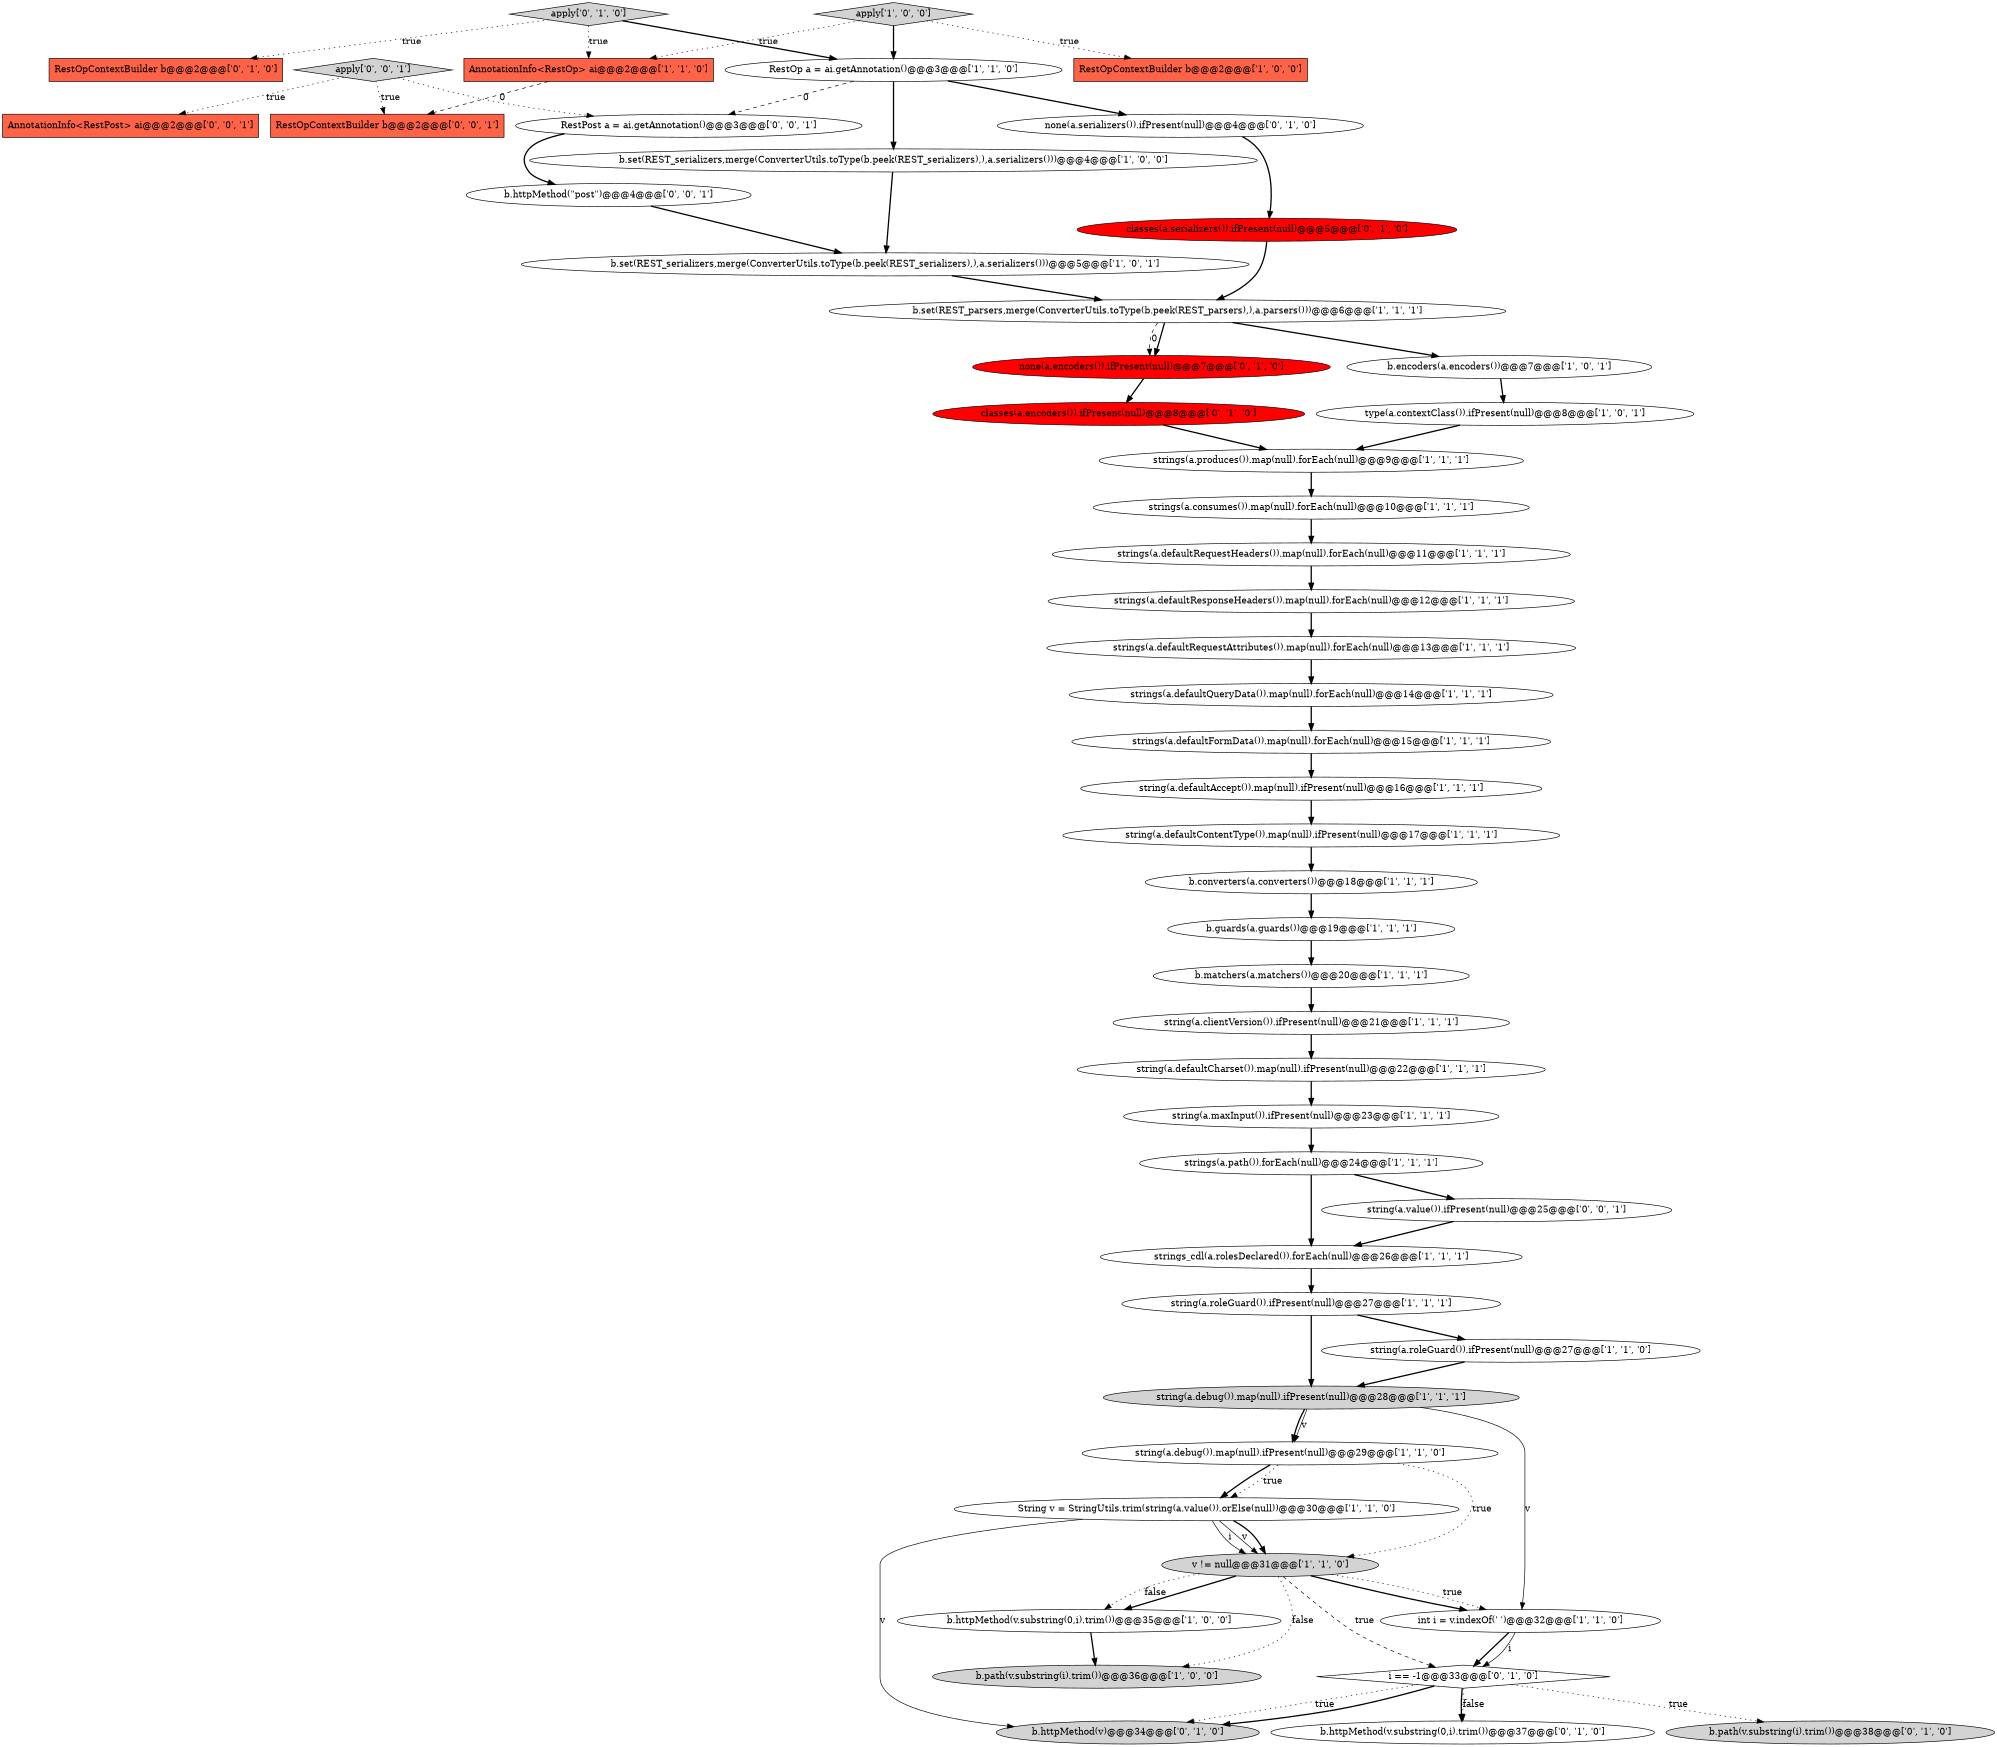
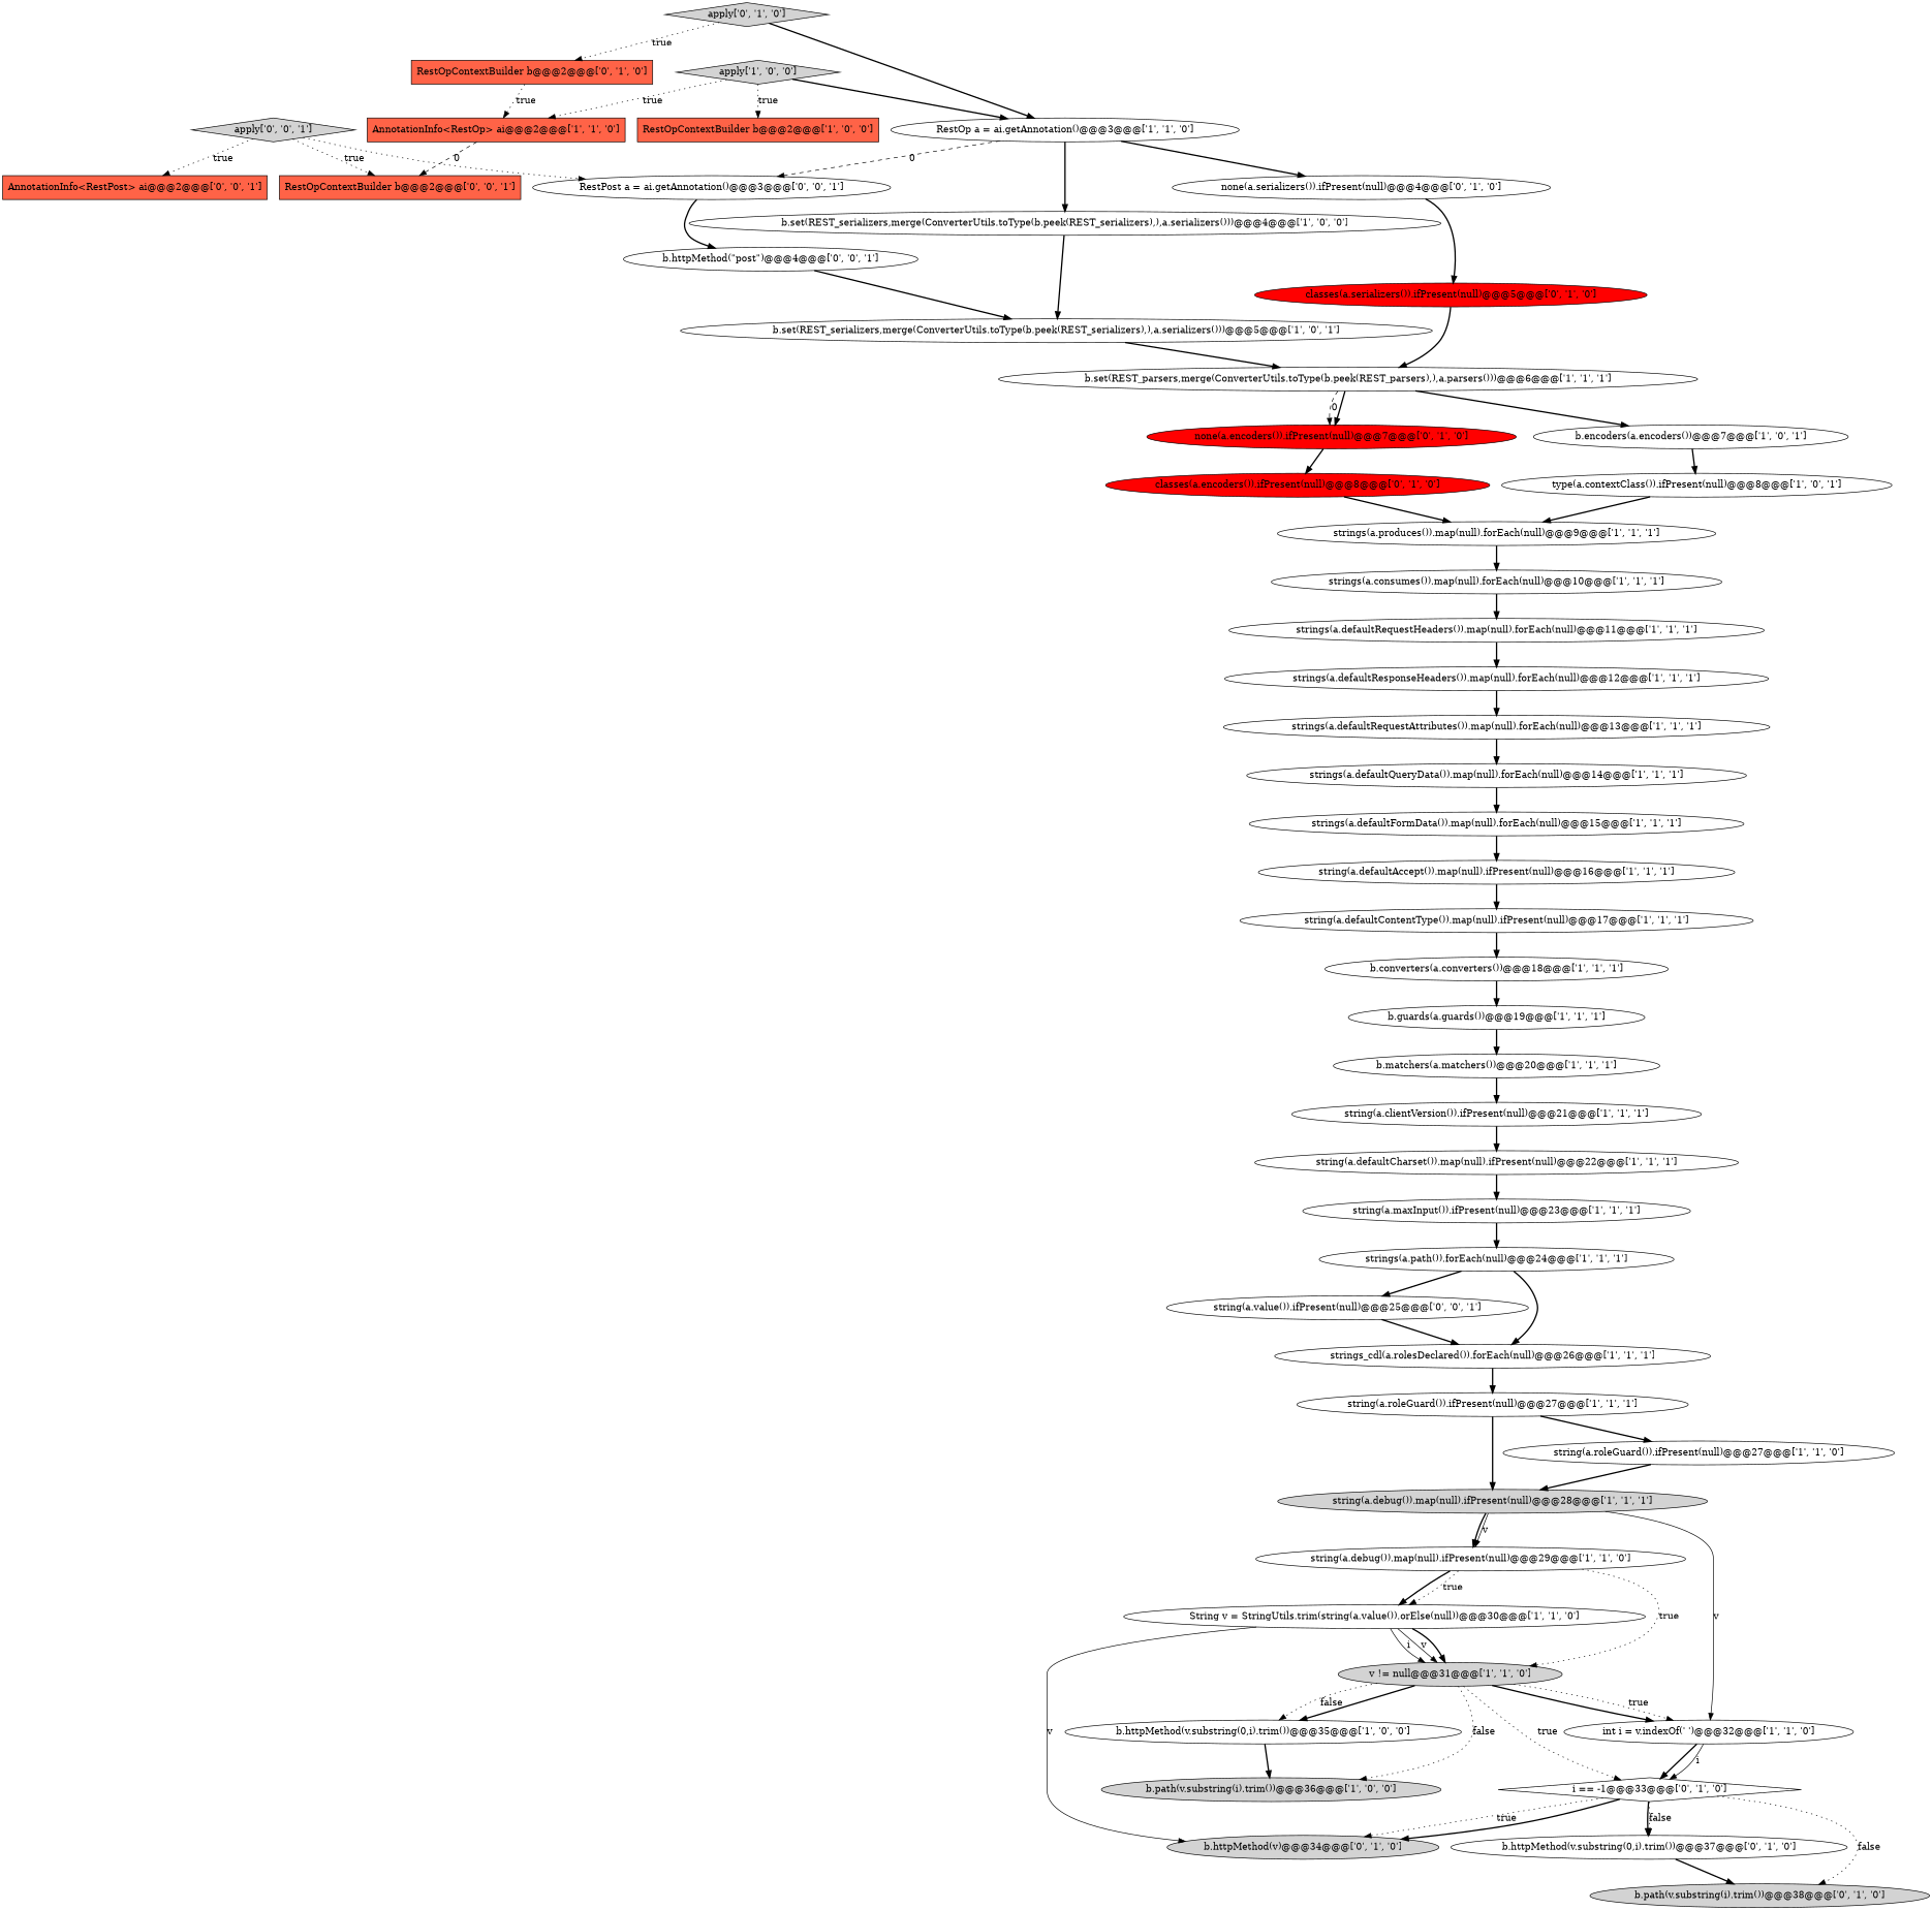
  digraph {
    node [fillcolor=white shape=ellipse style=filled]
    edge [style=bold]
    n1 [label="string(a.roleGuard()).ifPresent(null)@@@27@@@['1', '1', '1']"]
    n2 [fillcolor=lightgray label="string(a.debug()).map(null).ifPresent(null)@@@28@@@['1', '1', '1']"]
    n3 [label="string(a.roleGuard()).ifPresent(null)@@@27@@@['1', '1', '0']"]
    n4 [label="int i = v.indexOf(' ')@@@32@@@['1', '1', '0']"]
    n5 [label="string(a.debug()).map(null).ifPresent(null)@@@29@@@['1', '1', '0']"]
    n6 [label="strings(a.defaultRequestHeaders()).map(null).forEach(null)@@@11@@@['1', '1', '1']"]
    n7 [label="strings(a.defaultResponseHeaders()).map(null).forEach(null)@@@12@@@['1', '1', '1']"]
    n8 [label="strings(a.defaultRequestAttributes()).map(null).forEach(null)@@@13@@@['1', '1', '1']"]
    n9 [fillcolor=red label="classes(a.serializers()).ifPresent(null)@@@5@@@['0', '1', '0']"]
    n10 [label="b.set(REST_parsers,merge(ConverterUtils.toType(b.peek(REST_parsers),),a.parsers()))@@@6@@@['1', '1', '1']"]
    n11 [fillcolor=red label="none(a.encoders()).ifPresent(null)@@@7@@@['0', '1', '0']"]
    n12 [label="b.encoders(a.encoders())@@@7@@@['1', '0', '1']"]
    n13 [fillcolor=lightgray label="apply['0', '0', '1']" shape=diamond]
    n14 [fillcolor=tomato label="RestOpContextBuilder b@@@2@@@['0', '0', '1']" shape=box]
    n15 [label="RestPost a = ai.getAnnotation()@@@3@@@['0', '0', '1']"]
    n16 [fillcolor=tomato label="AnnotationInfo<RestPost> ai@@@2@@@['0', '0', '1']" shape=box]
    n17 [label="b.httpMethod(\"post\")@@@4@@@['0', '0', '1']"]
    n18 [label="strings(a.consumes()).map(null).forEach(null)@@@10@@@['1', '1', '1']"]
    n19 [fillcolor=red label="classes(a.encoders()).ifPresent(null)@@@8@@@['0', '1', '0']"]
    n20 [label="type(a.contextClass()).ifPresent(null)@@@8@@@['1', '0', '1']"]
    n21 [label="b.guards(a.guards())@@@19@@@['1', '1', '1']"]
    n22 [label="b.matchers(a.matchers())@@@20@@@['1', '1', '1']"]
    n23 [label="string(a.clientVersion()).ifPresent(null)@@@21@@@['1', '1', '1']"]
    n24 [fillcolor=lightgray label="v != null@@@31@@@['1', '1', '0']"]
    n25 [label="b.httpMethod(v.substring(0,i).trim())@@@35@@@['1', '0', '0']"]
    n26 [fillcolor=lightgray label="b.path(v.substring(i).trim())@@@36@@@['1', '0', '0']"]
    n27 [label="i == -1@@@33@@@['0', '1', '0']" shape=diamond]
    n28 [fillcolor=lightgray label="b.path(v.substring(i).trim())@@@38@@@['0', '1', '0']"]
    n29 [fillcolor=lightgray label="b.httpMethod(v)@@@34@@@['0', '1', '0']"]
    n30 [label="b.httpMethod(v.substring(0,i).trim())@@@37@@@['0', '1', '0']"]
    n31 [label="string(a.defaultCharset()).map(null).ifPresent(null)@@@22@@@['1', '1', '1']"]
    n32 [label="string(a.maxInput()).ifPresent(null)@@@23@@@['1', '1', '1']"]
    n33 [label="strings(a.defaultQueryData()).map(null).forEach(null)@@@14@@@['1', '1', '1']"]
    n34 [label="strings(a.defaultFormData()).map(null).forEach(null)@@@15@@@['1', '1', '1']"]
    n35 [label="string(a.defaultAccept()).map(null).ifPresent(null)@@@16@@@['1', '1', '1']"]
    n36 [label="String v = StringUtils.trim(string(a.value()).orElse(null))@@@30@@@['1', '1', '0']"]
    n37 [label="b.set(REST_serializers,merge(ConverterUtils.toType(b.peek(REST_serializers),),a.serializers()))@@@5@@@['1', '0', '1']"]
    n38 [label="b.set(REST_serializers,merge(ConverterUtils.toType(b.peek(REST_serializers),),a.serializers()))@@@4@@@['1', '0', '0']"]
    n39 [fillcolor=tomato label="RestOpContextBuilder b@@@2@@@['0', '1', '0']" shape=box]
    n40 [label="string(a.defaultContentType()).map(null).ifPresent(null)@@@17@@@['1', '1', '1']"]
    n41 [label="b.converters(a.converters())@@@18@@@['1', '1', '1']"]
    n42 [fillcolor=tomato label="AnnotationInfo<RestOp> ai@@@2@@@['1', '1', '0']" shape=box]
    n43 [label="RestOp a = ai.getAnnotation()@@@3@@@['1', '1', '0']"]
    n44 [label="none(a.serializers()).ifPresent(null)@@@4@@@['0', '1', '0']"]
    n45 [label="strings(a.produces()).map(null).forEach(null)@@@9@@@['1', '1', '1']"]
    n46 [fillcolor=lightgray label="apply['0', '1', '0']" shape=diamond]
    n47 [label="strings(a.path()).forEach(null)@@@24@@@['1', '1', '1']"]
    n48 [fillcolor=tomato label="RestOpContextBuilder b@@@2@@@['1', '0', '0']" shape=box]
    n49 [label="string(a.value()).ifPresent(null)@@@25@@@['0', '0', '1']"]
    n50 [label="strings_cdl(a.rolesDeclared()).forEach(null)@@@26@@@['1', '1', '1']"]
    n51 [fillcolor=lightgray label="apply['1', '0', '0']" shape=diamond]
    n1 -> n2
    n1 -> n3
    n2 -> n4 [label=v style=solid]
    n2 -> n5
    n2 -> n5 [label=v style=solid]
    n3 -> n2
    n4 -> n27
    n4 -> n27 [label=i style=solid]
    n5 -> n24 [label=true style=dotted]
    n5 -> n36 [label=true style=dotted]
    n5 -> n36
    n6 -> n7
    n7 -> n8
    n8 -> n33
    n9 -> n10
    n10 -> n11
    n10 -> n11 [label=0 style=dashed]
    n10 -> n12
    n11 -> n19
    n12 -> n20
    n13 -> n14 [label=true style=dotted]
    n13 -> n15 [style=dotted]
    n13 -> n16 [label=true style=dotted]
    n15 -> n17
    n17 -> n37
    n18 -> n6
    n19 -> n45
    n20 -> n45
    n21 -> n22
    n22 -> n23
    n23 -> n31
    n24 -> n4 [label=true style=dotted]
    n24 -> n4
    n24 -> n25
    n24 -> n25 [label=false style=dotted]
    n24 -> n26 [label=false style=dotted]
-   n24 -> n27 [label=true style=dashed]
+   n24 -> n27 [label=true style=dotted]
    n25 -> n26
-   n27 -> n28 [label=true style=dotted]
+   n27 -> n28 [label=false style=dotted]
    n27 -> n29 [label=true style=dotted]
    n27 -> n29
    n27 -> n30
    n27 -> n30 [label=false style=dotted]
+   n30 -> n28
    n31 -> n32
    n32 -> n47
    n33 -> n34
    n34 -> n35
    n35 -> n40
    n36 -> n24 [label=v style=solid]
    n36 -> n24
    n36 -> n24 [label=i style=solid]
    n36 -> n29 [label=v style=solid]
    n37 -> n10
    n38 -> n37
    n40 -> n41
    n41 -> n21
    n42 -> n14 [label=0 style=dashed]
    n43 -> n15 [label=0 style=dashed]
    n43 -> n38
    n43 -> n44
    n44 -> n9
    n45 -> n18
    n46 -> n39 [label=true style=dotted]
-   n46 -> n42 [label=true style=dotted]
+   n39 -> n42 [label=true style=dotted]
    n46 -> n43
    n47 -> n49
    n47 -> n50
    n49 -> n50
    n50 -> n1
    n51 -> n42 [label=true style=dotted]
    n51 -> n43
    n51 -> n48 [label=true style=dotted]
  }
